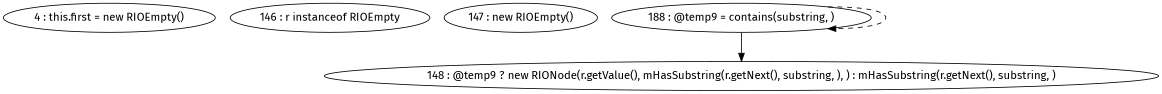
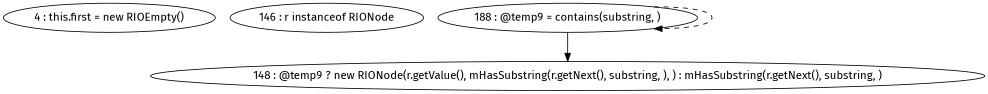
  digraph {
    fontname="Fira Sans"
    node [fontname="Fira Sans"]
    edge [fontname="Fira Sans"]
    "4 : this.first = new RIOEmpty()"
-   "146 : r instanceof RIOEmpty"
-   "147 : new RIOEmpty()"
+   "146 : r instanceof RIOEmpty" [label="146 : r instanceof RIONode"]
    n4 [label="188 : @temp9 = contains(substring, )"]
    "148 : @temp9 ? new RIONode(r.getValue(), mHasSubstring(r.getNext(), substring, ), ) : mHasSubstring(r.getNext(), substring, )"
    n4 -> n4 [style=dashed]
    n4 -> "148 : @temp9 ? new RIONode(r.getValue(), mHasSubstring(r.getNext(), substring, ), ) : mHasSubstring(r.getNext(), substring, )"
  }
